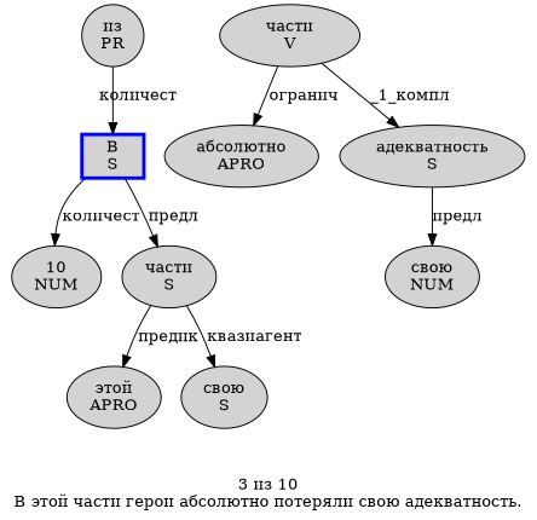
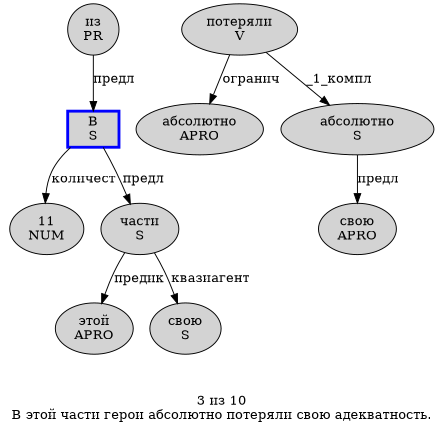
  digraph {
    label="3 из 10\nВ этой части герои абсолютно потеряли свою адекватность."
    node [fillcolor=lightgray penwidth=1 shape=ellipse style=filled]
    n1 [label="из\nPR"]
    n2 [color=blue label="В\nS" penwidth=3 shape=box]
-   n3 [label="10\nNUM"]
+   n3 [label="11\nNUM"]
    n4 [label="части\nS"]
    n5 [label="этой\nAPRO"]
    n6 [label="свою\nS"]
    n7 [label="абсолютно\nAPRO"]
-   n8 [label="части\nV"]
-   n9 [label="адекватность\nS"]
-   n10 [label="свою\nNUM"]
-   n1 -> n2 [label="количест"]
+   n8 [label="потеряли\nV"]
+   n9 [label="абсолютно\nS"]
+   n10 [label="свою\nAPRO"]
+   n1 -> n2 [label="предл"]
    n2 -> n3 [label="количест"]
    n2 -> n4 [label="предл"]
    n4 -> n5 [label="предик"]
    n4 -> n6 [label="квазиагент"]
    n8 -> n7 [label="огранич"]
    n8 -> n9 [label="_1_компл"]
    n9 -> n10 [label="предл"]
  }
